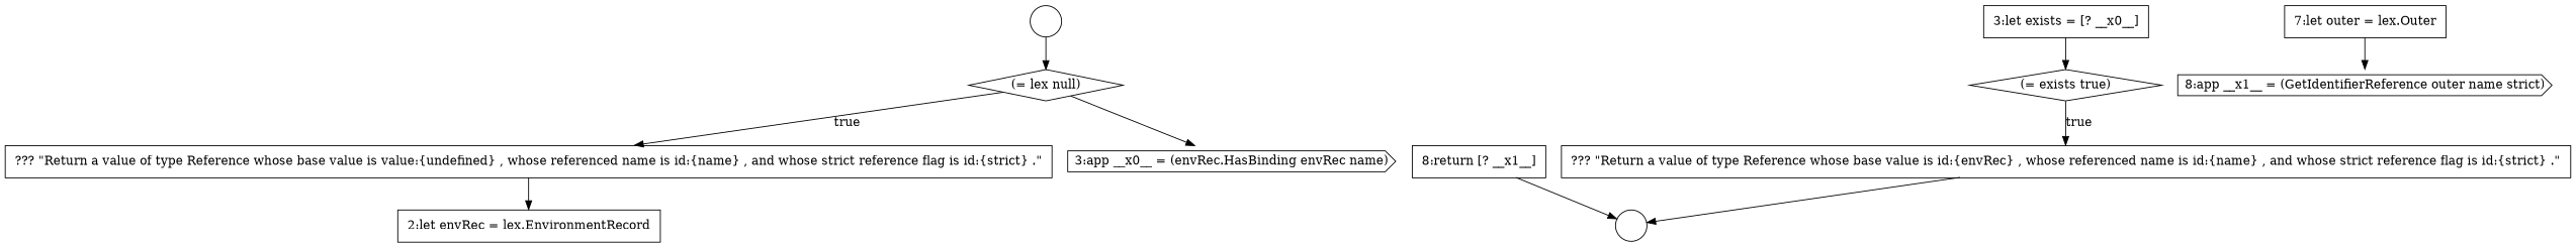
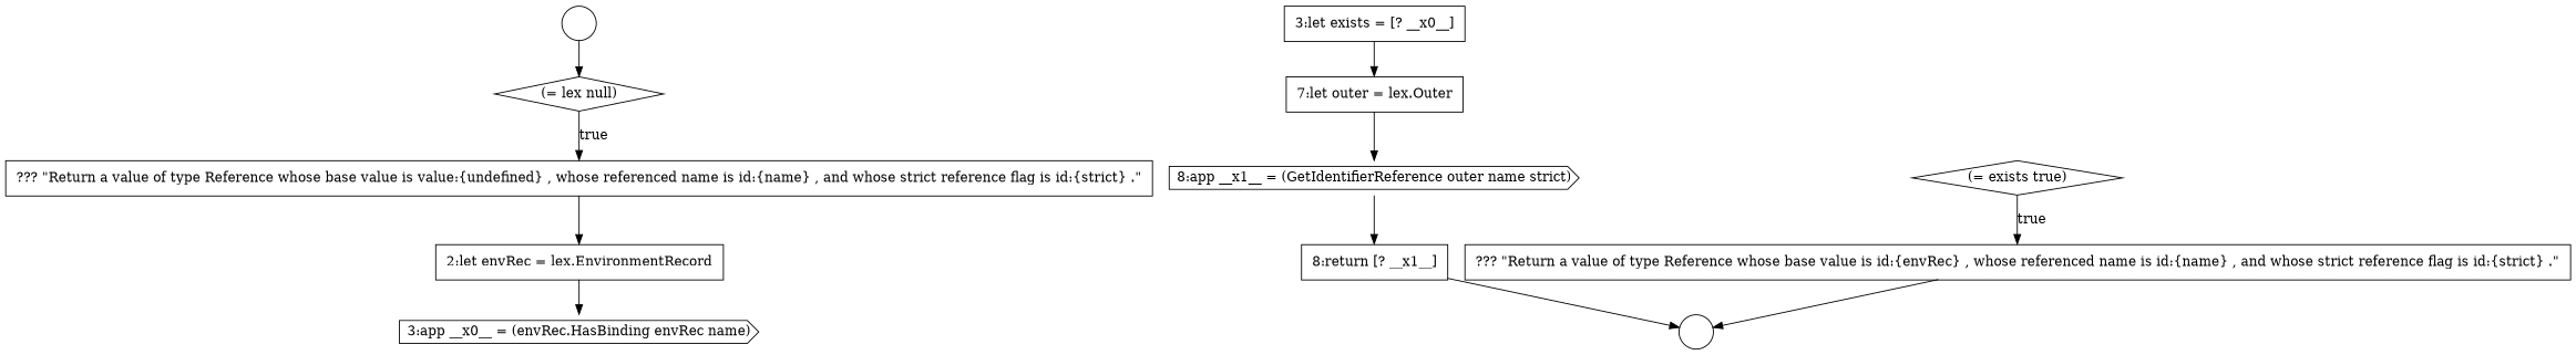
  digraph {
    node [color=black fillcolor=white shape=none style=filled]
    edge [color=black]
    n1 [label=<<font color="black">     <table border="0" cellborder="1" cellspacing="0" cellpadding="10">       <tr><td align="left">??? &quot;Return a value of type Reference whose base value is value:{undefined} , whose referenced name is id:{name} , and whose strict reference flag is id:{strict} .&quot;</td></tr>     </table>   </font>> margin=0]
    n2 [label=<<font color="black">     <table border="0" cellborder="1" cellspacing="0" cellpadding="10">       <tr><td align="left">2:let envRec = lex.EnvironmentRecord</td></tr>     </table>   </font>> margin=0]
    n3 [label=<<font color="black">3:app __x0__ = (envRec.HasBinding envRec name)</font>> shape=cds]
    n4 [label=<<font color="black">     <table border="0" cellborder="1" cellspacing="0" cellpadding="10">       <tr><td align="left">??? &quot;Return a value of type Reference whose base value is id:{envRec} , whose referenced name is id:{name} , and whose strict reference flag is id:{strict} .&quot;</td></tr>     </table>   </font>> margin=0]
    n5 [label=" " shape=circle]
    n6 [label=<<font color="black">     <table border="0" cellborder="1" cellspacing="0" cellpadding="10">       <tr><td align="left">8:return [? __x1__]</td></tr>     </table>   </font>> margin=0]
    n7 [label=" " shape=circle]
    n8 [label=<<font color="black">(= lex null)</font>> shape=diamond]
    n9 [label=<<font color="black">     <table border="0" cellborder="1" cellspacing="0" cellpadding="10">       <tr><td align="left">7:let outer = lex.Outer</td></tr>     </table>   </font>> margin=0]
    n10 [label=<<font color="black">8:app __x1__ = (GetIdentifierReference outer name strict)</font>> shape=cds]
    n11 [label=<<font color="black">     <table border="0" cellborder="1" cellspacing="0" cellpadding="10">       <tr><td align="left">3:let exists = [? __x0__]</td></tr>     </table>   </font>> margin=0]
    n12 [label=<<font color="black">(= exists true)</font>> shape=diamond]
    n1 -> n2
-   n8 -> n3
+   n2 -> n3
    n4 -> n5
    n6 -> n5
    n7 -> n8
    n8 -> n1 [label=<<font color="black">true</font>>]
    n9 -> n10
-   n11 -> n12
+   n10 -> n6
+   n11 -> n9
    n12 -> n4 [label=<<font color="black">true</font>>]
  }
